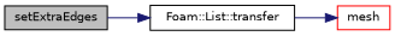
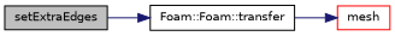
  digraph {
    rankdir=LR
    node [color=black fontname=Helvetica fontsize=10 shape=record]
    edge [color=midnightblue fontname=Helvetica fontsize=10 labelfontname=Helvetica labelfontsize=10 style=solid]
    n1 [fillcolor=grey75 fontcolor=black height=0.2 label=setExtraEdges style=filled width=0.4]
-   n2 [height=0.2 label="Foam::List::transfer" width=0.4]
+   n2 [height=0.2 label="Foam::Foam::transfer" width=0.4]
    n3 [color=red height=0.2 label=mesh width=0.4]
    n1 -> n2
    n2 -> n3
  }
